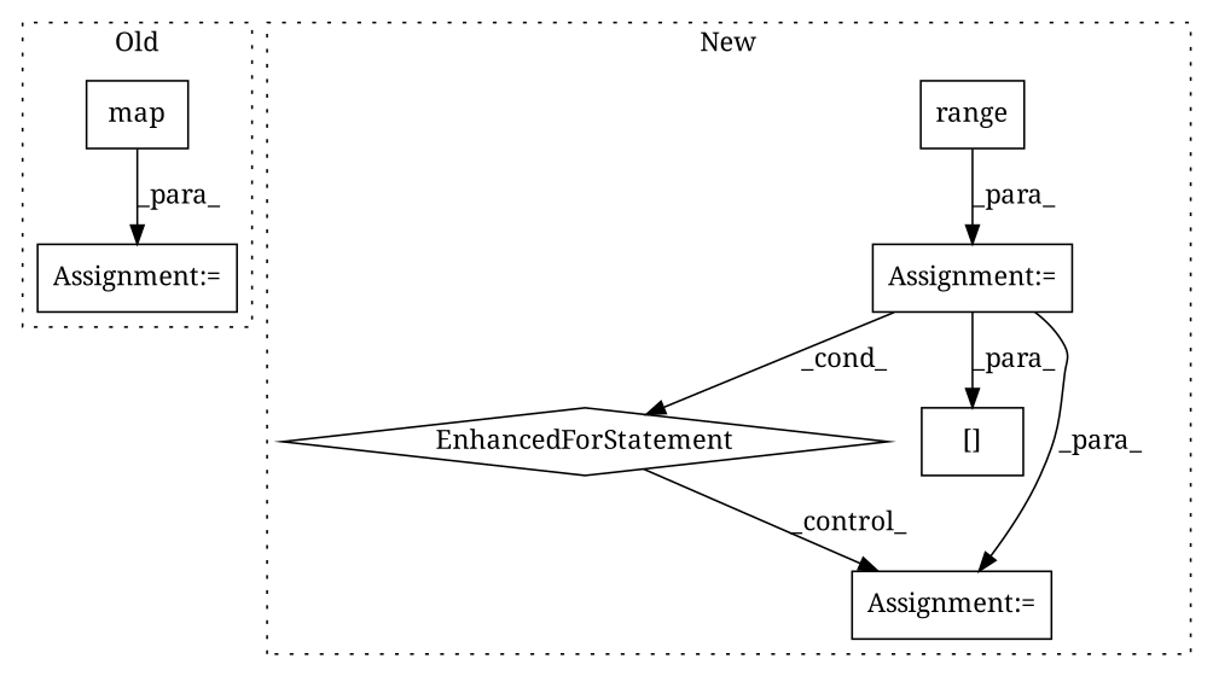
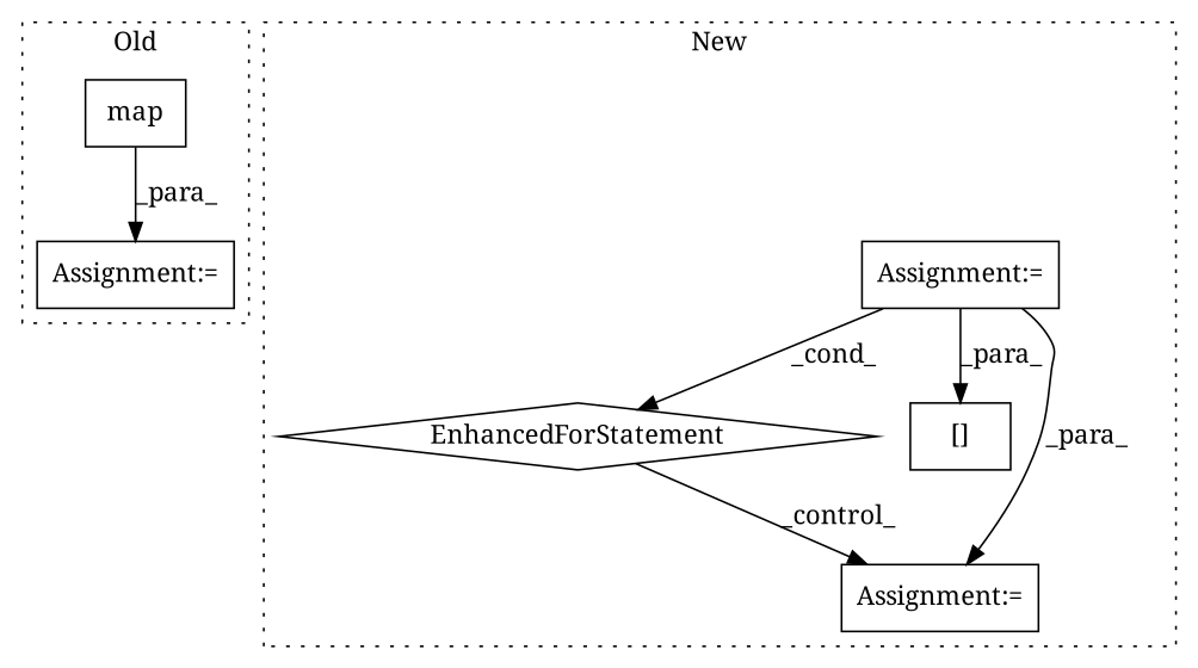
  digraph {
    fontname="Noto Serif"
    node [a=7 l=2 s="1262,1343" shape=box fontname="Noto Serif"]
    edge [fontname="Noto Serif"]
    n1 [a=32 l="4,1" label=map s="885,913"]
    n2 [label="Assignment:=" s=883]
-   n3 [a=32 l="6,1" label=range s="1323,1342"]
    n4 [l="53,2" label="Assignment:="]
    n5 [a=70 l="53,2" label=EnhancedForStatement shape=diamond]
    n6 [a=2 l="16,1" label="[]" s="1687,1704"]
    n7 [label="Assignment:=" s=1458]
    subgraph cluster_1 {
      label=Old
      style=dotted
      n1
      n2
    }
    subgraph cluster_2 {
      label=New
      style=dotted
-     n3
      n4
      n5
      n6
      n7
    }
    n1 -> n2 [label=_para_]
-   n3 -> n4 [label=_para_]
    n4 -> n5 [label=_cond_]
    n4 -> n6 [label=_para_]
    n4 -> n7 [label=_para_]
    n5 -> n7 [label=_control_]
  }
